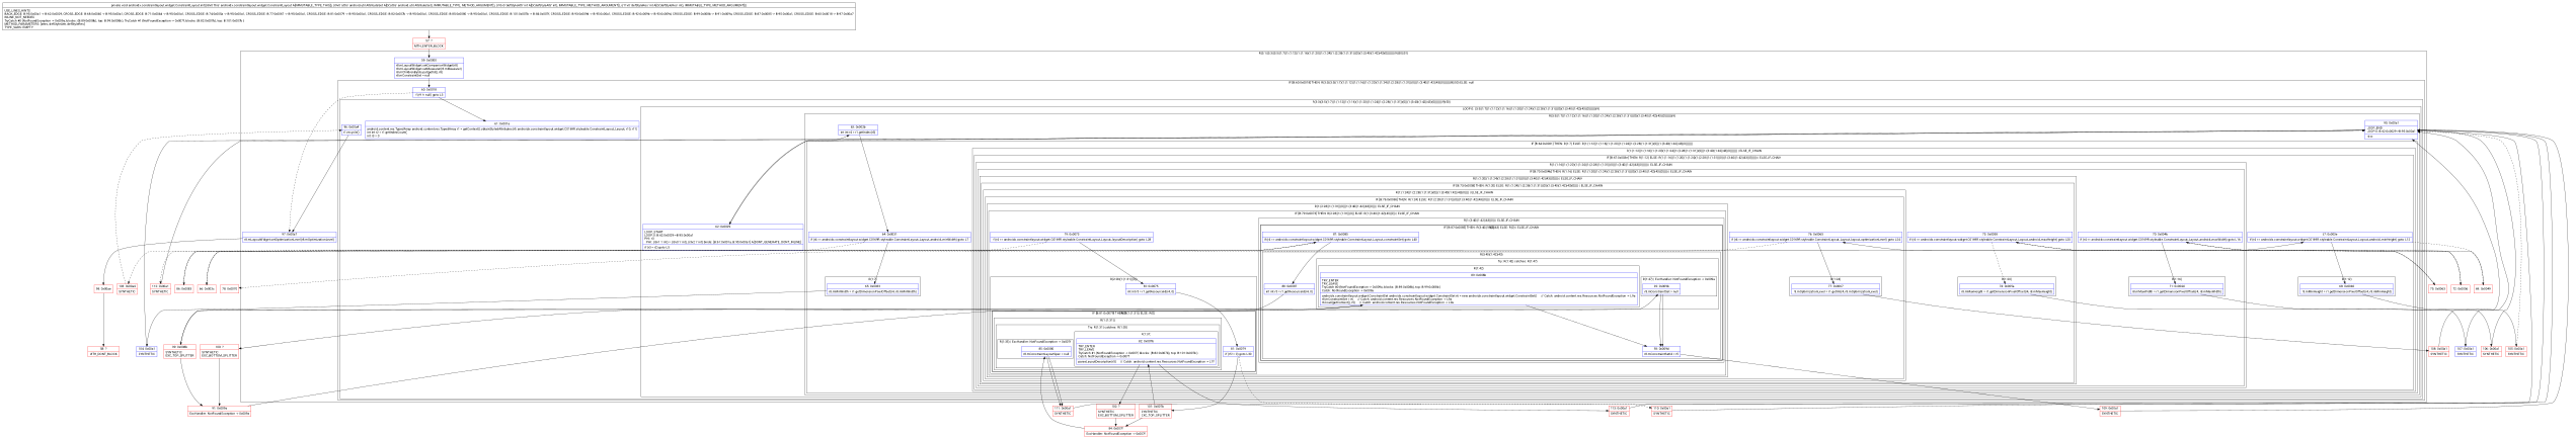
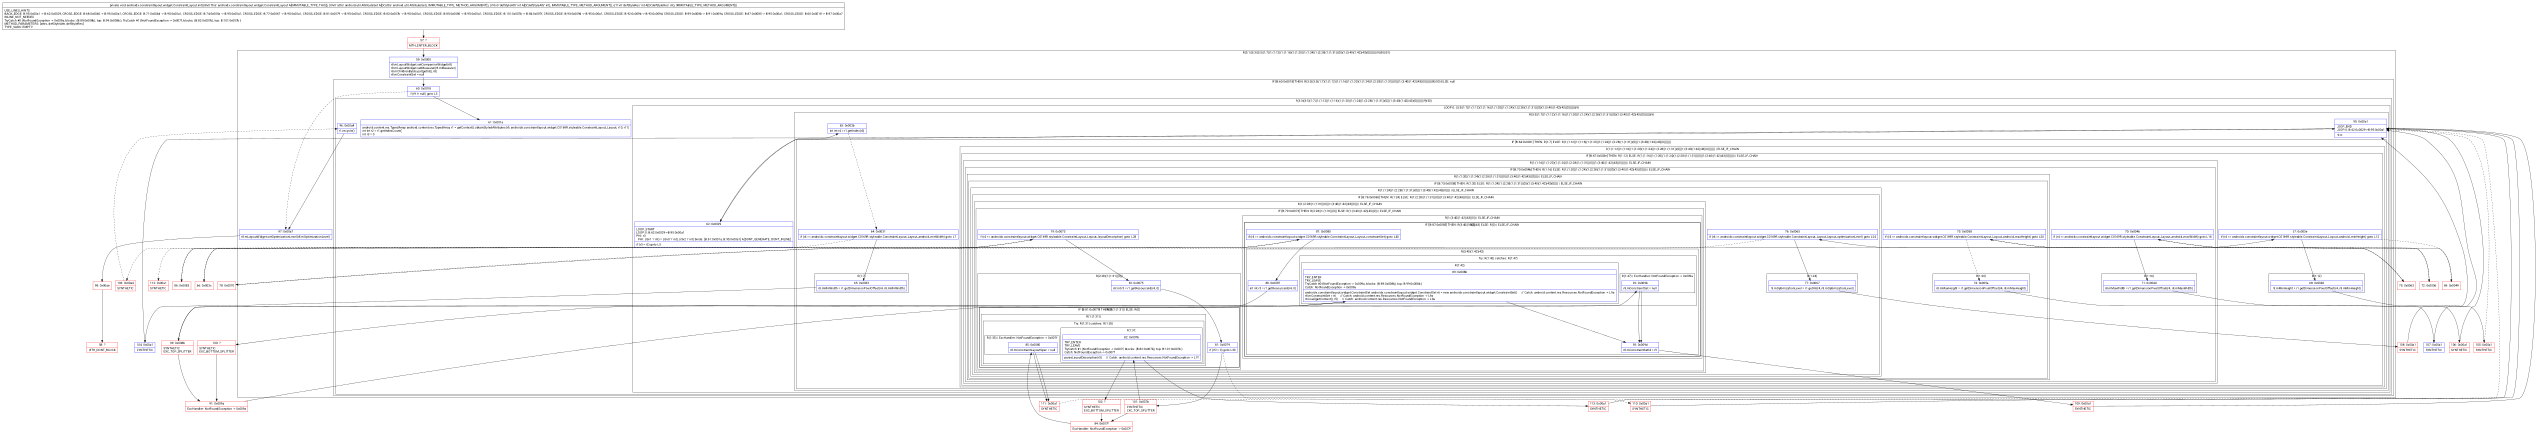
  digraph {
    fontname=Roboto
    node [color=blue fontname=Roboto shape=record]
    edge [fontname=Roboto]
    n1 [label="{65\:\ 0x0033|r8.mMinWidth = r1.getDimensionPixelOffset(r4, r8.mMinWidth)\l}"]
    n2 [label="{68\:\ 0x0040|r8.mMinHeight = r1.getDimensionPixelOffset(r4, r8.mMinHeight)\l}"]
    n3 [label="{71\:\ 0x004d|r8.mMaxWidth = r1.getDimensionPixelOffset(r4, r8.mMaxWidth)\l}"]
    n4 [label="{74\:\ 0x005a|r8.mMaxHeight = r1.getDimensionPixelOffset(r4, r8.mMaxHeight)\l}"]
    n5 [label="{77\:\ 0x0067|r8.mOptimizationLevel = r1.getInt(r4, r8.mOptimizationLevel)\l}"]
    n6 [label="{82\:\ 0x007b|TRY_ENTER\lTRY_LEAVE\lTryCatch #1 \{NotFoundException \-\> 0x007f, blocks: (B:82:0x007b), top: B:101:0x007b \}\lCatch: NotFoundException \-\> 0x007f\l|parseLayoutDescription(r5)     \/\/ Catch: android.content.res.Resources.NotFoundException \-\> L7f\l}"]
    n7 [label="{85\:\ 0x0080|r8.mConstraintLayoutSpec = null\l}"]
    n8 [label="{81\:\ 0x0079|if (r5 != 0) goto L30\l}"]
    n9 [label="{80\:\ 0x0075|int int r5 = r1.getResourceId(r4, 0)\l}"]
    n10 [label="{89\:\ 0x008b|TRY_ENTER\lTRY_LEAVE\lTryCatch #0 \{NotFoundException \-\> 0x009a, blocks: (B:89:0x008b), top: B:99:0x008b \}\lCatch: NotFoundException \-\> 0x009a\l|androidx.constraintlayout.widget.ConstraintSet androidx.constraintlayout.widget.ConstraintSet r6 = new androidx.constraintlayout.widget.ConstraintSet()     \/\/ Catch: android.content.res.Resources.NotFoundException \-\> L9a\lr8.mConstraintSet = r6     \/\/ Catch: android.content.res.Resources.NotFoundException \-\> L9a\lr6.load(getContext(), r5)     \/\/ Catch: android.content.res.Resources.NotFoundException \-\> L9a\l}"]
    n11 [label="{92\:\ 0x009b|r8.mConstraintSet = null\l}"]
    n12 [label="{88\:\ 0x0087|int int r5 = r1.getResourceId(r4, 0)\l}"]
    n13 [label="{93\:\ 0x009d|r8.mConstraintSetId = r5\l}"]
    n14 [label="{87\:\ 0x0085|if (r4 == androidx.constraintlayout.widget.C0169R.styleable.ConstraintLayout_Layout_constraintSet) goto L40\l}"]
    n15 [label="{79\:\ 0x0073|if (r4 == androidx.constraintlayout.widget.C0169R.styleable.ConstraintLayout_Layout_layoutDescription) goto L28\l}"]
    n16 [label="{76\:\ 0x0065|if (r4 == androidx.constraintlayout.widget.C0169R.styleable.ConstraintLayout_Layout_layout_optimizationLevel) goto L24\l}"]
    n17 [label="{73\:\ 0x0058|if (r4 == androidx.constraintlayout.widget.C0169R.styleable.ConstraintLayout_Layout_android_maxHeight) goto L20\l}"]
    n18 [label="{70\:\ 0x004b|if (r4 == androidx.constraintlayout.widget.C0169R.styleable.ConstraintLayout_Layout_android_maxWidth) goto L16\l}"]
    n19 [label="{67\:\ 0x003e|if (r4 == androidx.constraintlayout.widget.C0169R.styleable.ConstraintLayout_Layout_android_minHeight) goto L12\l}"]
    n20 [label="{64\:\ 0x0031|if (r4 == androidx.constraintlayout.widget.C0169R.styleable.ConstraintLayout_Layout_android_minWidth) goto L7\l}"]
    n21 [label="{63\:\ 0x002b|int int r4 = r1.getIndex(r3)\l}"]
    n22 [label="{95\:\ 0x00a1|LOOP_END\lLOOP:0: B:62:0x0029\-\>B:95:0x00a1\l|r3++\l}"]
    n23 [label="{62\:\ 0x0029|LOOP_START\lLOOP:0: B:62:0x0029\-\>B:95:0x00a1\lPHI: r3 \l  PHI: (r3v1 'i' int) = (r3v0 'i' int), (r3v2 'i' int) binds: [B:61:0x001a, B:95:0x00a1] A[DONT_GENERATE, DONT_INLINE]\l|if (r3 \< r2) goto L5\l}"]
    n24 [label="{61\:\ 0x001a|android.content.res.TypedArray android.content.res.TypedArray r1 = getContext().obtainStyledAttributes(r9, androidx.constraintlayout.widget.C0169R.styleable.ConstraintLayout_Layout, r10, r11)\lint int r2 = r1.getIndexCount()\lint r3 = 0\l}"]
    n25 [label="{96\:\ 0x00a4|r1.recycle()\l}"]
    n26 [label="{60\:\ 0x0018|if (r9 != null) goto L3\l}"]
    n27 [label="{59\:\ 0x0000|r8.mLayoutWidget.setCompanionWidget(r8)\lr8.mLayoutWidget.setMeasurer(r8.mMeasurer)\lr8.mChildrenByIds.put(getId(), r8)\lr8.mConstraintSet = null\l}"]
    n28 [label="{97\:\ 0x00a7|r8.mLayoutWidget.setOptimizationLevel(r8.mOptimizationLevel)\l}"]
    n29 [label="{104\:\ 0x00a1|SYNTHETIC\l}"]
    n30 [color=red label="{105\:\ 0x00a1|SYNTHETIC\l}"]
    n31 [color=red label="{106\:\ 0x00a1|SYNTHETIC\l}"]
    n32 [label="{107\:\ 0x00a1|SYNTHETIC\l}"]
    n33 [color=red label="{108\:\ 0x00a1|SYNTHETIC\l}"]
    n34 [color=red label="{102\:\ ?|SYNTHETIC\lEXC_BOTTOM_SPLITTER\l}"]
    n35 [color=red label="{113\:\ 0x00a1|SYNTHETIC\l}"]
    n36 [color=red label="{111\:\ 0x00a1|SYNTHETIC\l}"]
    n37 [color=red label="{101\:\ 0x007b|SYNTHETIC\lEXC_TOP_SPLITTER\l}"]
    n38 [color=red label="{110\:\ 0x00a1|SYNTHETIC\l}"]
    n39 [color=red label="{100\:\ ?|SYNTHETIC\lEXC_BOTTOM_SPLITTER\l}"]
    n40 [color=red label="{99\:\ 0x008b|SYNTHETIC\lEXC_TOP_SPLITTER\l}"]
    n41 [color=red label="{109\:\ 0x00a1|SYNTHETIC\l}"]
    n42 [color=red label="{112\:\ 0x00a1|SYNTHETIC\l}"]
    n43 [color=red label="{86\:\ 0x0083}"]
    n44 [color=red label="{78\:\ 0x0070}"]
    n45 [color=red label="{75\:\ 0x0063}"]
    n46 [color=red label="{72\:\ 0x0056}"]
    n47 [color=red label="{69\:\ 0x0049}"]
    n48 [color=red label="{66\:\ 0x003c}"]
    n49 [color=red label="{103\:\ 0x00a4|SYNTHETIC\l}"]
    n50 [color=red label="{98\:\ 0x00ae}"]
    n51 [color=red label="{84\:\ 0x007f|ExcHandler: NotFoundException \-\> 0x007f\l}"]
    n52 [color=red label="{91\:\ 0x009a|ExcHandler: NotFoundException \-\> 0x009a\l}"]
    n53 [color=red label="{58\:\ ?|MTH_DONT_BLOCK\l}"]
    n54 [color=red label="{57\:\ ?|MTH_ENTER_BLOCK\l}"]
    n55 [label="{private void androidx.constraintlayout.widget.ConstraintLayout.init((r8v0 'this' androidx.constraintlayout.widget.ConstraintLayout A[IMMUTABLE_TYPE, THIS]), (r9v0 'attrs' android.util.AttributeSet A[D('attrs' android.util.AttributeSet), IMMUTABLE_TYPE, METHOD_ARGUMENT]), (r10v0 'defStyleAttr' int A[D('defStyleAttr' int), IMMUTABLE_TYPE, METHOD_ARGUMENT]), (r11v0 'defStyleRes' int A[D('defStyleRes' int), IMMUTABLE_TYPE, METHOD_ARGUMENT]))  | USE_LINES_HINTS\lBACK_EDGE: B:95:0x00a1 \-\> B:62:0x0029, CROSS_EDGE: B:68:0x0040 \-\> B:95:0x00a1, CROSS_EDGE: B:71:0x004d \-\> B:95:0x00a1, CROSS_EDGE: B:74:0x005a \-\> B:95:0x00a1, CROSS_EDGE: B:77:0x0067 \-\> B:95:0x00a1, CROSS_EDGE: B:81:0x0079 \-\> B:95:0x00a1, CROSS_EDGE: B:82:0x007b \-\> B:95:0x00a1, CROSS_EDGE: B:85:0x0080 \-\> B:95:0x00a1, CROSS_EDGE: B:101:0x007b \-\> B:84:0x007f, CROSS_EDGE: B:93:0x009d \-\> B:95:0x00a1, CROSS_EDGE: B:92:0x009b \-\> B:93:0x009d, CROSS_EDGE: B:99:0x008b \-\> B:91:0x009a, CROSS_EDGE: B:87:0x0085 \-\> B:95:0x00a1, CROSS_EDGE: B:60:0x0018 \-\> B:97:0x00a7\lINLINE_NOT_NEEDED\lTryCatch #0 \{NotFoundException \-\> 0x009a, blocks: (B:89:0x008b), top: B:99:0x008b \}, TryCatch #1 \{NotFoundException \-\> 0x007f, blocks: (B:82:0x007b), top: B:101:0x007b \}\lMETHOD_PARAMETERS: [attrs, defStyleAttr, defStyleRes]\lTYPE_VARS: EMPTY\l}" color=""]
    subgraph cluster_1 {
      label="R(3:1|(3:3|(3:5|(1:7)(1:(1:12)(1:(1:16)(1:(1:20)(1:(1:24)(1:(2:28|(1:(1:31))(0))(1:(3:40|(1:42)|43)(0)))))))|9)|50)|51)"
      n27
      n28
      subgraph cluster_2 {
        label="IF [B:60:0x0018] THEN: R(3:3|(3:5|(1:7)(1:(1:12)(1:(1:16)(1:(1:20)(1:(1:24)(1:(2:28|(1:(1:31))(0))(1:(3:40|(1:42)|43)(0)))))))|9)|50) ELSE: null"
        n26
        subgraph cluster_3 {
          label="R(3:3|(3:5|(1:7)(1:(1:12)(1:(1:16)(1:(1:20)(1:(1:24)(1:(2:28|(1:(1:31))(0))(1:(3:40|(1:42)|43)(0)))))))|9)|50)"
          n24
          n25
          subgraph cluster_4 {
            label="LOOP:0: (3:5|(1:7)(1:(1:12)(1:(1:16)(1:(1:20)(1:(1:24)(1:(2:28|(1:(1:31))(0))(1:(3:40|(1:42)|43)(0)))))))|9)"
            n23
            subgraph cluster_5 {
              label="R(3:5|(1:7)(1:(1:12)(1:(1:16)(1:(1:20)(1:(1:24)(1:(2:28|(1:(1:31))(0))(1:(3:40|(1:42)|43)(0)))))))|9)"
              n21
              n22
              subgraph cluster_6 {
                label="IF [B:64:0x0031] THEN: R(1:7) ELSE: R(1:(1:12)(1:(1:16)(1:(1:20)(1:(1:24)(1:(2:28|(1:(1:31))(0))(1:(3:40|(1:42)|43)(0)))))))"
                n20
                subgraph cluster_7 {
                  label="R(1:7)"
                  n1
                }
                subgraph cluster_8 {
                  label="R(1:(1:12)(1:(1:16)(1:(1:20)(1:(1:24)(1:(2:28|(1:(1:31))(0))(1:(3:40|(1:42)|43)(0))))))) | ELSE_IF_CHAIN\l"
                  subgraph cluster_9 {
                    label="IF [B:67:0x003e] THEN: R(1:12) ELSE: R(1:(1:16)(1:(1:20)(1:(1:24)(1:(2:28|(1:(1:31))(0))(1:(3:40|(1:42)|43)(0)))))) | ELSE_IF_CHAIN\l"
                    n19
                    subgraph cluster_10 {
                      label="R(1:12)"
                      n2
                    }
                    subgraph cluster_11 {
                      label="R(1:(1:16)(1:(1:20)(1:(1:24)(1:(2:28|(1:(1:31))(0))(1:(3:40|(1:42)|43)(0)))))) | ELSE_IF_CHAIN\l"
                      subgraph cluster_12 {
                        label="IF [B:70:0x004b] THEN: R(1:16) ELSE: R(1:(1:20)(1:(1:24)(1:(2:28|(1:(1:31))(0))(1:(3:40|(1:42)|43)(0))))) | ELSE_IF_CHAIN\l"
                        n18
                        subgraph cluster_13 {
                          label="R(1:16)"
                          n3
                        }
                        subgraph cluster_14 {
                          label="R(1:(1:20)(1:(1:24)(1:(2:28|(1:(1:31))(0))(1:(3:40|(1:42)|43)(0))))) | ELSE_IF_CHAIN\l"
                          subgraph cluster_15 {
                            label="IF [B:73:0x0058] THEN: R(1:20) ELSE: R(1:(1:24)(1:(2:28|(1:(1:31))(0))(1:(3:40|(1:42)|43)(0)))) | ELSE_IF_CHAIN\l"
                            n17
                            subgraph cluster_16 {
                              label="R(1:20)"
                              n4
                            }
                            subgraph cluster_17 {
                              label="R(1:(1:24)(1:(2:28|(1:(1:31))(0))(1:(3:40|(1:42)|43)(0)))) | ELSE_IF_CHAIN\l"
                              subgraph cluster_18 {
                                label="IF [B:76:0x0065] THEN: R(1:24) ELSE: R(1:(2:28|(1:(1:31))(0))(1:(3:40|(1:42)|43)(0))) | ELSE_IF_CHAIN\l"
                                n16
                                subgraph cluster_19 {
                                  label="R(1:24)"
                                  n5
                                }
                                subgraph cluster_20 {
                                  label="R(1:(2:28|(1:(1:31))(0))(1:(3:40|(1:42)|43)(0))) | ELSE_IF_CHAIN\l"
                                  subgraph cluster_21 {
                                    label="IF [B:79:0x0073] THEN: R(2:28|(1:(1:31))(0)) ELSE: R(1:(3:40|(1:42)|43)(0)) | ELSE_IF_CHAIN\l"
                                    n15
                                    subgraph cluster_22 {
                                      label="R(2:28|(1:(1:31))(0))"
                                      n9
                                      subgraph cluster_23 {
                                        label="IF [B:81:0x0079] THEN: R(1:(1:31)) ELSE: R(0)"
                                        n8
                                        subgraph cluster_24 {
                                          label="R(1:(1:31))"
                                          subgraph cluster_25 {
                                            label="Try: R(1:31) catches: R(1:35)"
                                            subgraph cluster_26 {
                                              label="R(1:31)"
                                              n6
                                            }
                                            subgraph cluster_27 {
                                              label="R(1:35) | ExcHandler: NotFoundException \-\> 0x007f\l"
                                              n7
                                            }
                                          }
                                        }
                                        subgraph cluster_28 {
                                          label="R(0)"
                                        }
                                      }
                                    }
                                    subgraph cluster_29 {
                                      label="R(1:(3:40|(1:42)|43)(0)) | ELSE_IF_CHAIN\l"
                                      subgraph cluster_30 {
                                        label="IF [B:87:0x0085] THEN: R(3:40|(1:42)|43) ELSE: R(0) | ELSE_IF_CHAIN\l"
                                        n14
                                        subgraph cluster_31 {
                                          label="R(3:40|(1:42)|43)"
                                          n12
                                          n13
                                          subgraph cluster_32 {
                                            label="Try: R(1:42) catches: R(1:47)"
                                            subgraph cluster_33 {
                                              label="R(1:42)"
                                              n10
                                            }
                                            subgraph cluster_34 {
                                              label="R(1:47) | ExcHandler: NotFoundException \-\> 0x009a\l"
                                              n11
                                            }
                                          }
                                        }
                                        subgraph cluster_35 {
                                          label="R(0)"
                                        }
                                      }
                                    }
                                  }
                                }
                              }
                            }
                          }
                        }
                      }
                    }
                  }
                }
              }
            }
          }
        }
      }
    }
    subgraph cluster_36 {
      label="R(1:35) | ExcHandler: NotFoundException \-\> 0x007f\l"
    }
    subgraph cluster_37 {
      label="R(1:47) | ExcHandler: NotFoundException \-\> 0x009a\l"
    }
    n1 -> n29
    n2 -> n30
    n3 -> n31
    n4 -> n32
    n5 -> n33
    n6 -> n34
    n6 -> n35
    n7 -> n36
    n7 -> n36
    n8 -> n37
    n8 -> n38 [style=dashed]
    n9 -> n8
    n10 -> n13
    n10 -> n39
    n11 -> n13
    n11 -> n13
    n12 -> n40
    n13 -> n41
    n14 -> n12
    n14 -> n42 [style=dashed]
    n15 -> n9
    n15 -> n43 [style=dashed]
    n16 -> n5
    n16 -> n44 [style=dashed]
    n17 -> n4 [style=dashed]
    n17 -> n45 [style=dashed]
    n18 -> n3
    n18 -> n46 [style=dashed]
    n19 -> n2
    n19 -> n47 [style=dashed]
    n20 -> n1
    n20 -> n48 [style=dashed]
-   n21 -> n20
+   n21 -> n20 [style=dashed]
    n22 -> n23
    n23 -> n21
    n23 -> n49 [style=dashed]
    n25 -> n28
    n26 -> n24
    n26 -> n28 [style=dashed]
    n27 -> n26
    n28 -> n50
    n29 -> n22
    n30 -> n22 [style=dashed]
    n31 -> n22
    n32 -> n22
    n33 -> n22
    n34 -> n51
    n35 -> n22
-   n36 -> n22
+   n36 -> n22 [style=dashed]
    n37 -> n6
    n37 -> n51
    n38 -> n22
    n39 -> n52
    n40 -> n10
    n40 -> n52
    n41 -> n22
-   n42 -> n22
    n43 -> n14
+   n44 -> n15
    n45 -> n16
    n46 -> n17
    n47 -> n18
    n48 -> n19
    n49 -> n25 [style=dashed]
    n50 -> n53
    n51 -> n7
    n52 -> n11
    n54 -> n27
    n55 -> n54
  }
